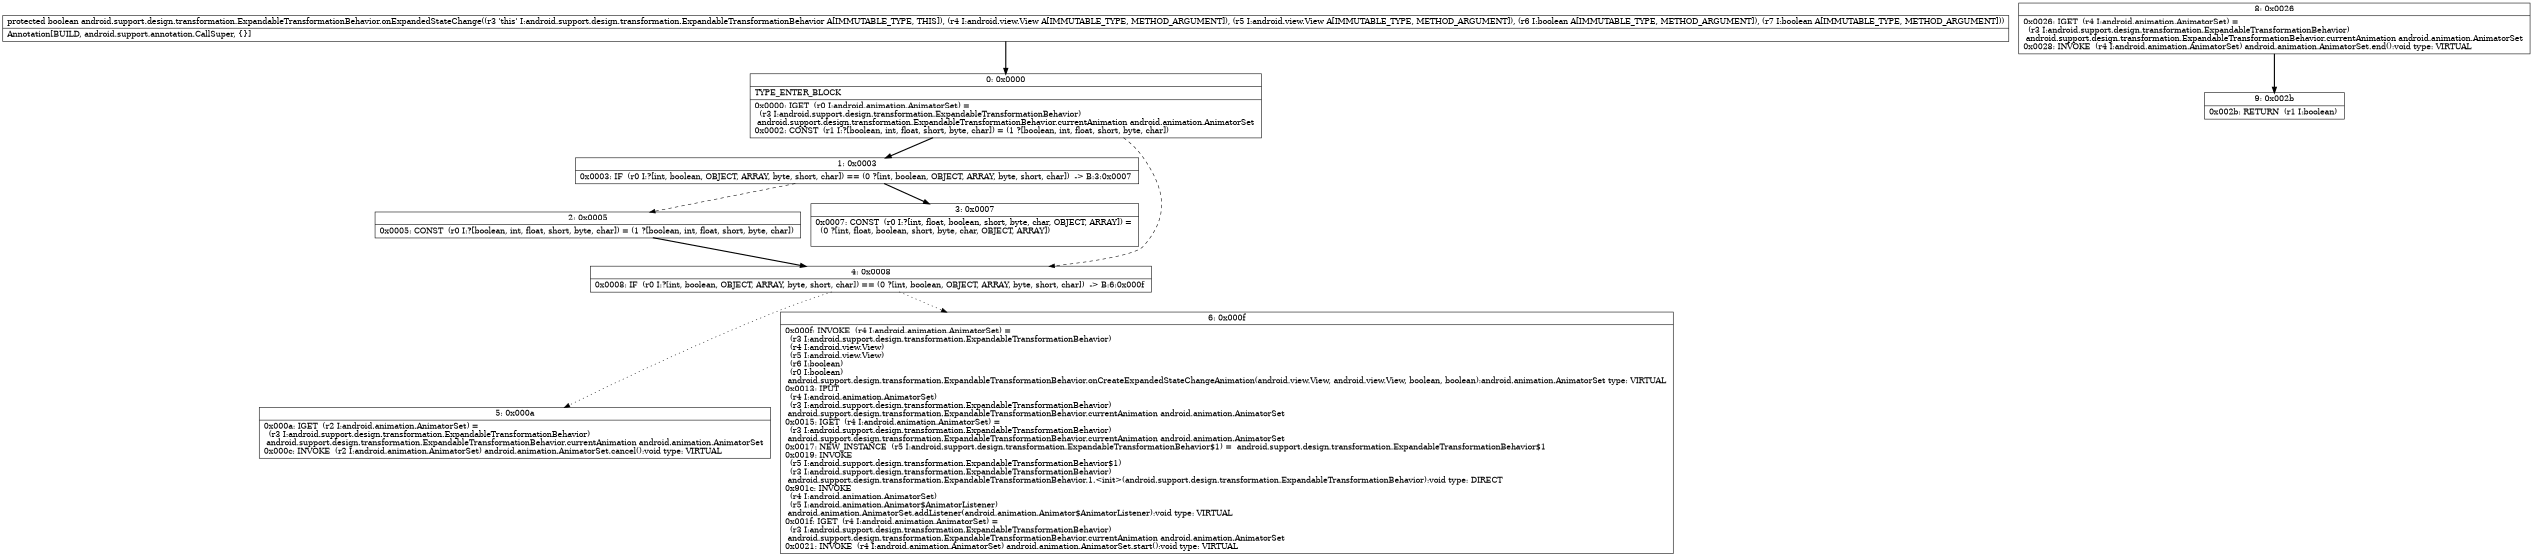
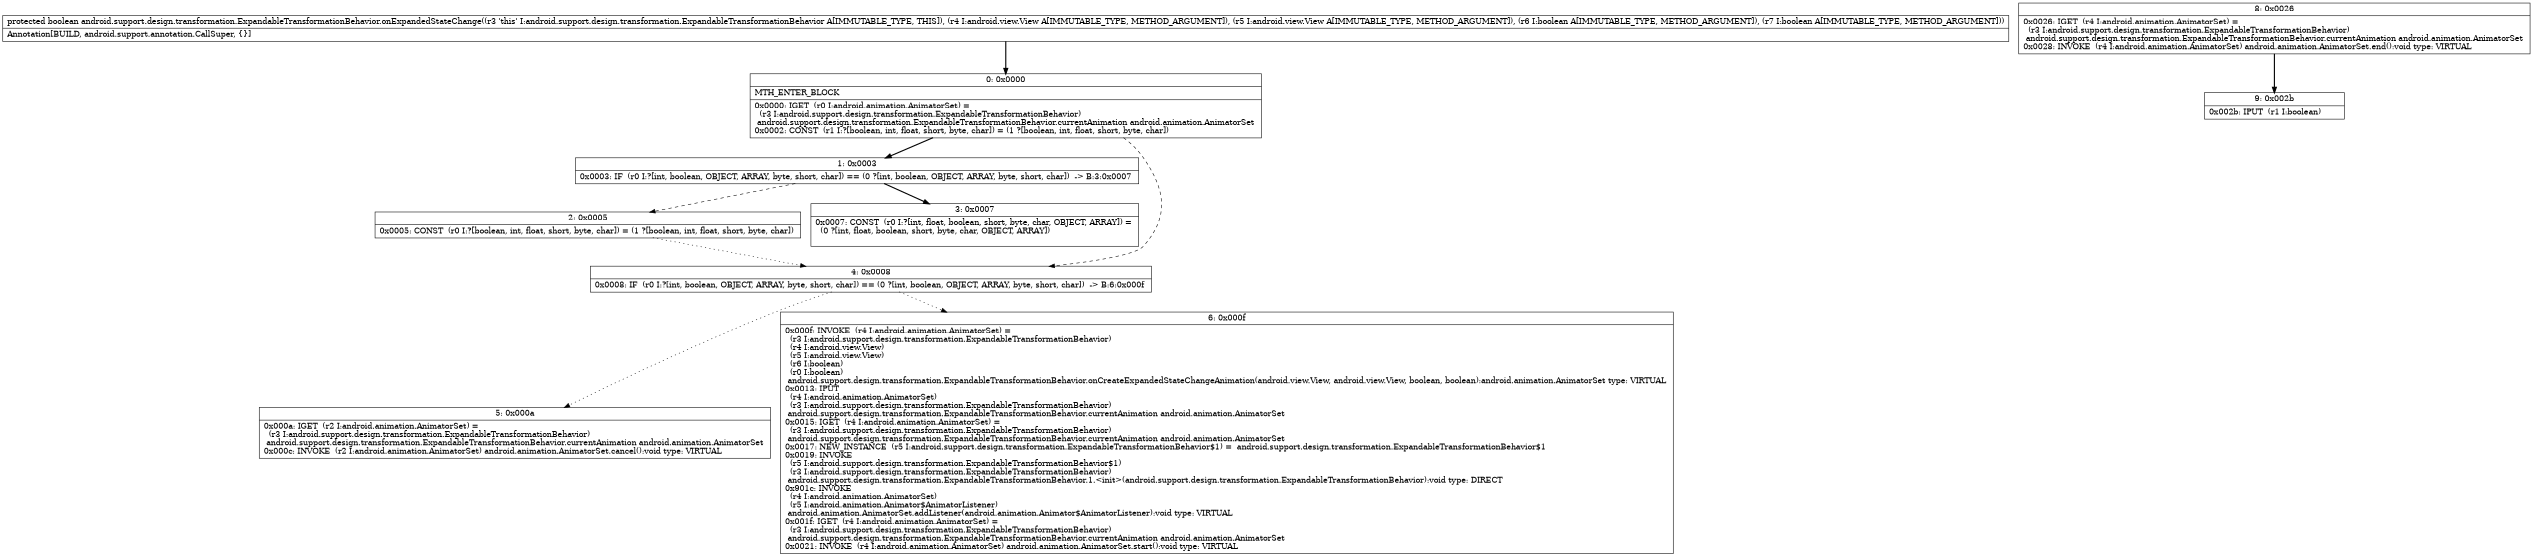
  digraph {
    node [shape=record]
    edge [style=bold]
-   n1 [label="{0\:\ 0x0000|TYPE_ENTER_BLOCK\l|0x0000: IGET  (r0 I:android.animation.AnimatorSet) = \l  (r3 I:android.support.design.transformation.ExpandableTransformationBehavior)\l android.support.design.transformation.ExpandableTransformationBehavior.currentAnimation android.animation.AnimatorSet \l0x0002: CONST  (r1 I:?[boolean, int, float, short, byte, char]) = (1 ?[boolean, int, float, short, byte, char]) \l}"]
+   n1 [label="{0\:\ 0x0000|MTH_ENTER_BLOCK\l|0x0000: IGET  (r0 I:android.animation.AnimatorSet) = \l  (r3 I:android.support.design.transformation.ExpandableTransformationBehavior)\l android.support.design.transformation.ExpandableTransformationBehavior.currentAnimation android.animation.AnimatorSet \l0x0002: CONST  (r1 I:?[boolean, int, float, short, byte, char]) = (1 ?[boolean, int, float, short, byte, char]) \l}"]
    n2 [label="{1\:\ 0x0003|0x0003: IF  (r0 I:?[int, boolean, OBJECT, ARRAY, byte, short, char]) == (0 ?[int, boolean, OBJECT, ARRAY, byte, short, char])  \-\> B:3:0x0007 \l}"]
    n3 [label="{4\:\ 0x0008|0x0008: IF  (r0 I:?[int, boolean, OBJECT, ARRAY, byte, short, char]) == (0 ?[int, boolean, OBJECT, ARRAY, byte, short, char])  \-\> B:6:0x000f \l}"]
    n4 [label="{2\:\ 0x0005|0x0005: CONST  (r0 I:?[boolean, int, float, short, byte, char]) = (1 ?[boolean, int, float, short, byte, char]) \l}"]
    n5 [label="{3\:\ 0x0007|0x0007: CONST  (r0 I:?[int, float, boolean, short, byte, char, OBJECT, ARRAY]) = \l  (0 ?[int, float, boolean, short, byte, char, OBJECT, ARRAY])\l \l}"]
    n6 [label="{5\:\ 0x000a|0x000a: IGET  (r2 I:android.animation.AnimatorSet) = \l  (r3 I:android.support.design.transformation.ExpandableTransformationBehavior)\l android.support.design.transformation.ExpandableTransformationBehavior.currentAnimation android.animation.AnimatorSet \l0x000c: INVOKE  (r2 I:android.animation.AnimatorSet) android.animation.AnimatorSet.cancel():void type: VIRTUAL \l}"]
    n7 [label="{6\:\ 0x000f|0x000f: INVOKE  (r4 I:android.animation.AnimatorSet) = \l  (r3 I:android.support.design.transformation.ExpandableTransformationBehavior)\l  (r4 I:android.view.View)\l  (r5 I:android.view.View)\l  (r6 I:boolean)\l  (r0 I:boolean)\l android.support.design.transformation.ExpandableTransformationBehavior.onCreateExpandedStateChangeAnimation(android.view.View, android.view.View, boolean, boolean):android.animation.AnimatorSet type: VIRTUAL \l0x0013: IPUT  \l  (r4 I:android.animation.AnimatorSet)\l  (r3 I:android.support.design.transformation.ExpandableTransformationBehavior)\l android.support.design.transformation.ExpandableTransformationBehavior.currentAnimation android.animation.AnimatorSet \l0x0015: IGET  (r4 I:android.animation.AnimatorSet) = \l  (r3 I:android.support.design.transformation.ExpandableTransformationBehavior)\l android.support.design.transformation.ExpandableTransformationBehavior.currentAnimation android.animation.AnimatorSet \l0x0017: NEW_INSTANCE  (r5 I:android.support.design.transformation.ExpandableTransformationBehavior$1) =  android.support.design.transformation.ExpandableTransformationBehavior$1 \l0x0019: INVOKE  \l  (r5 I:android.support.design.transformation.ExpandableTransformationBehavior$1)\l  (r3 I:android.support.design.transformation.ExpandableTransformationBehavior)\l android.support.design.transformation.ExpandableTransformationBehavior.1.\<init\>(android.support.design.transformation.ExpandableTransformationBehavior):void type: DIRECT \l0x901c: INVOKE  \l  (r4 I:android.animation.AnimatorSet)\l  (r5 I:android.animation.Animator$AnimatorListener)\l android.animation.AnimatorSet.addListener(android.animation.Animator$AnimatorListener):void type: VIRTUAL \l0x001f: IGET  (r4 I:android.animation.AnimatorSet) = \l  (r3 I:android.support.design.transformation.ExpandableTransformationBehavior)\l android.support.design.transformation.ExpandableTransformationBehavior.currentAnimation android.animation.AnimatorSet \l0x0021: INVOKE  (r4 I:android.animation.AnimatorSet) android.animation.AnimatorSet.start():void type: VIRTUAL \l}"]
    n8 [label="{8\:\ 0x0026|0x0026: IGET  (r4 I:android.animation.AnimatorSet) = \l  (r3 I:android.support.design.transformation.ExpandableTransformationBehavior)\l android.support.design.transformation.ExpandableTransformationBehavior.currentAnimation android.animation.AnimatorSet \l0x0028: INVOKE  (r4 I:android.animation.AnimatorSet) android.animation.AnimatorSet.end():void type: VIRTUAL \l}"]
-   n9 [label="{9\:\ 0x002b|0x002b: RETURN  (r1 I:boolean) \l}"]
+   n9 [label="{9\:\ 0x002b|0x002b: IPUT  (r1 I:boolean) \l}"]
    n10 [label="{protected boolean android.support.design.transformation.ExpandableTransformationBehavior.onExpandedStateChange((r3 'this' I:android.support.design.transformation.ExpandableTransformationBehavior A[IMMUTABLE_TYPE, THIS]), (r4 I:android.view.View A[IMMUTABLE_TYPE, METHOD_ARGUMENT]), (r5 I:android.view.View A[IMMUTABLE_TYPE, METHOD_ARGUMENT]), (r6 I:boolean A[IMMUTABLE_TYPE, METHOD_ARGUMENT]), (r7 I:boolean A[IMMUTABLE_TYPE, METHOD_ARGUMENT]))  | Annotation[BUILD, android.support.annotation.CallSuper, \{\}]\l}"]
    n1 -> n2
    n1 -> n3 [style=dashed]
    n2 -> n4 [style=dashed]
    n2 -> n5
    n3 -> n6 [style=dotted]
    n3 -> n7 [style=dotted]
-   n4 -> n3
+   n4 -> n3 [style=dotted]
    n8 -> n9
    n10 -> n1
  }
